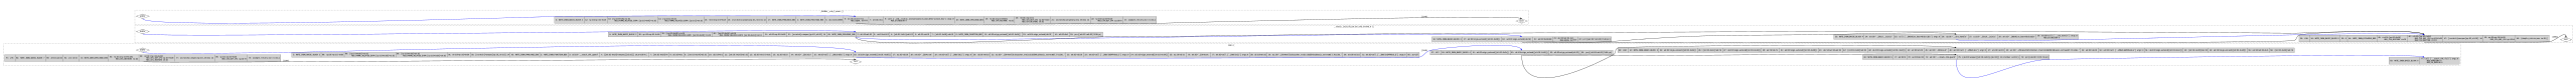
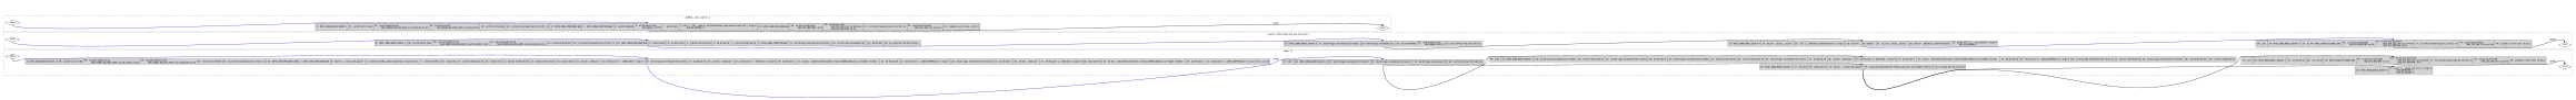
  digraph {
    fontname="Liberation Mono"
    rankdir=LR
    node [fillcolor=lightgrey fontname="Liberation Mono" shape=record style=filled]
    edge [color=black constraint=true fontname="Liberation Mono" headport=n style="solid,bold" tailport=s weight=100]
    n1 [fillcolor=white label=ENTRY shape=Mdiamond]
    n2 [label="{\ \ \ \ 5:\ NOTE_INSN_BASIC_BLOCK\ 2\l|\ \ \ 88:\ sp:DI=sp:DI-0x30\l|\ \ \ 89:\ [sp:DI+0x28]=ra:DI\l\ \ \ \ \ \ REG_FRAME_RELATED_EXPR\ [sp:DI+0x28]=ra:DI\l|\ \ \ 90:\ [sp:DI+0x20]=s0:DI\l\ \ \ \ \ \ REG_FRAME_RELATED_EXPR\ [sp:DI+0x20]=s0:DI\l|\ \ \ 91:\ s0:DI=sp:DI+0x30\l|\ \ \ 92:\ [scratch]=unspec[sp:DI,s0:DI]\ 14\l|\ \ \ 93:\ NOTE_INSN_PROLOGUE_END\l|\ \ \ \ 2:\ NOTE_INSN_FUNCTION_BEG\l|\ \ \ \ 3:\ a5:DI=`__stack_chk_guard'\l|\ \ \ \ 4:\ \{[s0:DI-0x18]=unspec[[a5:DI]]\ 10;a4:DI=0;\}\l|\ \ \ \ 7:\ [s0:DI-0x28]=0\l|\ \ \ \ 8:\ a5:DI=0x1\l|\ \ \ \ 9:\ [s0:DI-0x24]=a5:SI\l|\ \ \ 10:\ a5:DI=0x1\l|\ \ \ 11:\ [s0:DI-0x20]=a5:SI\l|\ \ \ 12:\ a5:DI=s0:DI-0x2c\l|\ \ \ 13:\ a1:DI=a5:DI\l|\ \ \ 14:\ a0:DI=`_ZSt3cin'\l|\ \ \ 15:\ a0:DI=call\ [`_ZNSirsERi']\ argc:0\l|\ \ \ 16:\ a5:DI=sign_extend([s0:DI-0x28])\l|\ \ \ 17:\ a1:DI=a5:DI\l|\ \ \ 18:\ a0:DI=`_ZSt4cout'\l|\ \ \ 19:\ a0:DI=call\ [`_ZNSolsEi']\ argc:0\l|\ \ \ 20:\ a5:DI=a0:DI\l|\ \ \ 21:\ a1:DI=`_ZSt4endlIcSt11char_traitsIcEERSt13basic_ostreamIT_T0_ES6_'\l|\ \ \ 22:\ a0:DI=a5:DI\l|\ \ \ 23:\ a0:DI=call\ [`_ZNSolsEPFRSoS_E']\ argc:0\l|\ \ \ 24:\ a5:DI=sign_extend([s0:DI-0x24])\l|\ \ \ 25:\ a1:DI=a5:DI\l|\ \ \ 26:\ a0:DI=`_ZSt4cout'\l|\ \ \ 27:\ a0:DI=call\ [`_ZNSolsEi']\ argc:0\l|\ \ \ 28:\ a5:DI=a0:DI\l|\ \ \ 29:\ a1:DI=`_ZSt4endlIcSt11char_traitsIcEERSt13basic_ostreamIT_T0_ES6_'\l|\ \ \ 30:\ a0:DI=a5:DI\l|\ \ \ 31:\ a0:DI=call\ [`_ZNSolsEPFRSoS_E']\ argc:0\l|\ \ \ 85:\ pc=L57\l}"]
    n3 [fillcolor=white label=EXIT shape=Mdiamond]
    n4 [label="{\ \ \ 57:\ L57:\l|\ \ \ 58:\ NOTE_INSN_BASIC_BLOCK\ 4\l|\ \ \ 59:\ a4:DI=sign_extend([s0:DI-0x2c])\l|\ \ \ 61:\ a5:DI=sign_extend([s0:DI-0x20])\l|\ \ \ 63:\ a5:DI=sign_extend(a5:SI)\l|\ \ \ 65:\ pc=\{(a5:DI\<a4:DI)?L60:pc\}\l}"]
    n5 [label="{\ \ \ 66:\ NOTE_INSN_BASIC_BLOCK\ 5\l|\ \ \ 67:\ a5:DI=0\l|\ \ \ 70:\ a4:DI=a5:DI\l|\ \ \ 74:\ a5:DI=`__stack_chk_guard'\l|\ \ \ 75:\ \{a5:DI=unspec[[s0:DI-0x18],[a5:DI]]\ 11;clobber\ a3:DI;\}\l|\ \ \ 76:\ pc=\{(a5:DI==0)?L79:pc\}\l}"]
    n6 [label="{\ \ \ 60:\ L60:\l|\ \ \ 34:\ NOTE_INSN_BASIC_BLOCK\ 3\l|\ \ \ 35:\ a5:DI=sign_extend([s0:DI-0x24])\l|\ \ \ 36:\ [s0:DI-0x1c]=a5:SI\l|\ \ \ 37:\ a5:DI=sign_extend([s0:DI-0x24])\l|\ \ \ 38:\ a4:SI=a5:SI\l|\ \ \ 39:\ a5:DI=sign_extend([s0:DI-0x28])\l|\ \ \ 41:\ a5:SI=a4:SI+a5:SI\l|\ \ \ 42:\ [s0:DI-0x24]=a5:SI\l|\ \ \ 43:\ a5:DI=sign_extend([s0:DI-0x24])\l|\ \ \ 44:\ a1:DI=a5:DI\l|\ \ \ 45:\ a0:DI=`_ZSt4cout'\l|\ \ \ 46:\ a0:DI=call\ [`_ZNSolsEi']\ argc:0\l|\ \ \ 47:\ a5:DI=a0:DI\l|\ \ \ 48:\ a1:DI=`_ZSt4endlIcSt11char_traitsIcEERSt13basic_ostreamIT_T0_ES6_'\l|\ \ \ 49:\ a0:DI=a5:DI\l|\ \ \ 50:\ a0:DI=call\ [`_ZNSolsEPFRSoS_E']\ argc:0\l|\ \ \ 51:\ a5:DI=sign_extend([s0:DI-0x1c])\l|\ \ \ 52:\ [s0:DI-0x28]=a5:SI\l|\ \ \ 53:\ a5:DI=sign_extend([s0:DI-0x20])\l|\ \ \ 55:\ a5:SI=a5:SI+0x1\l|\ \ \ 56:\ [s0:DI-0x20]=a5:SI\l}"]
    n7 [label="{\ \ \ 83:\ NOTE_INSN_BASIC_BLOCK\ 6\l|\ \ \ 77:\ call\ [`__stack_chk_fail']\ argc:0\l\ \ \ \ \ \ REG_NORETURN\ 0\l\ \ \ \ \ \ REG_EH_REGION\ 0\l}"]
    n8 [label="{\ \ \ 79:\ L79:\l|\ \ \ 84:\ NOTE_INSN_BASIC_BLOCK\ 7\l|\ \ \ 80:\ a0:DI=a4:DI\l|\ \ \ 81:\ use\ a0:DI\l|\ \ \ 94:\ NOTE_INSN_EPILOGUE_BEG\l|\ \ \ 95:\ ra:DI=[sp:DI+0x28]\l\ \ \ \ \ \ REG_CFA_RESTORE\ ra:DI\l|\ \ \ 96:\ s0:DI=[sp:DI+0x20]\l\ \ \ \ \ \ REG_CFA_DEF_CFA\ sp:DI+0x30\l\ \ \ \ \ \ REG_CFA_RESTORE\ s0:DI\l|\ \ \ 97:\ [scratch]=unspec[sp:DI,s0:DI]\ 14\l|\ \ \ 98:\ sp:DI=sp:DI+0x30\l\ \ \ \ \ \ REG_CFA_DEF_CFA\ sp:DI+0\l|\ \ \ 99:\ \{simple_return;use\ ra:DI;\}\l}"]
    n9 [fillcolor=white label=ENTRY shape=Mdiamond]
    n10 [label="{\ \ \ \ 9:\ NOTE_INSN_BASIC_BLOCK\ 2\l|\ \ \ 38:\ sp:DI=sp:DI-0x20\l|\ \ \ 39:\ [sp:DI+0x18]=ra:DI\l\ \ \ \ \ \ REG_FRAME_RELATED_EXPR\ [sp:DI+0x18]=ra:DI\l|\ \ \ 40:\ [sp:DI+0x10]=s0:DI\l\ \ \ \ \ \ REG_FRAME_RELATED_EXPR\ [sp:DI+0x10]=s0:DI\l|\ \ \ 41:\ s0:DI=sp:DI+0x20\l|\ \ \ 42:\ [scratch]=unspec[sp:DI,s0:DI]\ 14\l|\ \ \ 43:\ NOTE_INSN_PROLOGUE_END\l|\ \ \ \ 2:\ a5:DI=a0:DI\l|\ \ \ \ 5:\ a4:DI=a1:DI\l|\ \ \ \ 4:\ [s0:DI-0x14]=a5:SI\l|\ \ \ \ 6:\ a5:SI=a4:SI\l|\ \ \ \ 7:\ [s0:DI-0x18]=a5:SI\l|\ \ \ \ 8:\ NOTE_INSN_FUNCTION_BEG\l|\ \ \ 11:\ a5:DI=sign_extend([s0:DI-0x14])\l|\ \ \ 13:\ a4:DI=sign_extend(a5:SI)\l|\ \ \ 14:\ a5:DI=0x1\l|\ \ \ 15:\ pc=\{(a4:DI!=a5:DI)?L36:pc\}\l}"]
    n11 [fillcolor=white label=EXIT shape=Mdiamond]
    n12 [label="{\ \ \ 16:\ NOTE_INSN_BASIC_BLOCK\ 3\l|\ \ \ 17:\ a5:DI=sign_extend([s0:DI-0x18])\l|\ \ \ 19:\ a4:DI=sign_extend(a5:SI)\l|\ \ \ 20:\ a5:DI=0x10000\l|\ \ \ 21:\ a5:DI=a5:DI-0x1\l\ \ \ \ \ \ REG_EQUAL\ 0xffff\l|\ \ \ 22:\ pc=\{(a4:DI!=a5:DI)?L36:pc\}\l}"]
    n13 [label="{\ \ \ 36:\ L36:\l|\ \ \ 34:\ NOTE_INSN_BASIC_BLOCK\ 5\l|\ \ \ 35:\ 0\l|\ \ \ 44:\ NOTE_INSN_EPILOGUE_BEG\l|\ \ \ 45:\ ra:DI=[sp:DI+0x18]\l\ \ \ \ \ \ REG_CFA_RESTORE\ ra:DI\l|\ \ \ 46:\ s0:DI=[sp:DI+0x10]\l\ \ \ \ \ \ REG_CFA_DEF_CFA\ sp:DI+0x20\l\ \ \ \ \ \ REG_CFA_RESTORE\ s0:DI\l|\ \ \ 47:\ [scratch]=unspec[sp:DI,s0:DI]\ 14\l|\ \ \ 48:\ sp:DI=sp:DI+0x20\l\ \ \ \ \ \ REG_CFA_DEF_CFA\ sp:DI+0\l|\ \ \ 49:\ \{simple_return;use\ ra:DI;\}\l}"]
    n14 [label="{\ \ \ 23:\ NOTE_INSN_BASIC_BLOCK\ 4\l|\ \ \ 24:\ a0:DI=`_ZStL8__ioinit'\l|\ \ \ 25:\ call\ [`_ZNSt8ios_base4InitC1Ev']\ argc:0\l|\ \ \ 26:\ a2:DI=`__dso_handle'\l|\ \ \ 27:\ a1:DI=`_ZStL8__ioinit'\l|\ \ \ 28:\ a0:DI=`_ZNSt8ios_base4InitD1Ev'\l|\ \ \ 29:\ a0:DI=call\ [`__cxa_atexit']\ argc:0\l\ \ \ \ \ \ REG_EH_REGION\ 0\l}"]
    n15 [fillcolor=white label=ENTRY shape=Mdiamond]
    n16 [label="{\ \ \ \ 3:\ NOTE_INSN_BASIC_BLOCK\ 2\l|\ \ \ 12:\ sp:DI=sp:DI-0x10\l|\ \ \ 13:\ [sp:DI+0x8]=ra:DI\l\ \ \ \ \ \ REG_FRAME_RELATED_EXPR\ [sp:DI+0x8]=ra:DI\l|\ \ \ 14:\ [sp:DI]=s0:DI\l\ \ \ \ \ \ REG_FRAME_RELATED_EXPR\ [sp:DI]=s0:DI\l|\ \ \ 15:\ s0:DI=sp:DI+0x10\l|\ \ \ 16:\ [scratch]=unspec[sp:DI,s0:DI]\ 14\l|\ \ \ 17:\ NOTE_INSN_PROLOGUE_END\l|\ \ \ \ 2:\ NOTE_INSN_FUNCTION_BEG\l|\ \ \ \ 5:\ a5:DI=0x10000\l|\ \ \ \ 6:\ a1:DI=a5:DI-0x1\l\ \ \ \ \ \ REG_EQUAL\ 0xffff\l|\ \ \ \ 7:\ a0:DI=0x1\l|\ \ \ \ 8:\ call\ [`_Z41__static_initialization_and_destruction_0ii']\ argc:0\l\ \ \ \ \ \ REG_EH_REGION\ 0\l|\ \ \ 18:\ NOTE_INSN_EPILOGUE_BEG\l|\ \ \ 19:\ ra:DI=[sp:DI+0x8]\l\ \ \ \ \ \ REG_CFA_RESTORE\ ra:DI\l|\ \ \ 20:\ s0:DI=[sp:DI]\l\ \ \ \ \ \ REG_CFA_DEF_CFA\ sp:DI+0x10\l\ \ \ \ \ \ REG_CFA_RESTORE\ s0:DI\l|\ \ \ 21:\ [scratch]=unspec[sp:DI,s0:DI]\ 14\l|\ \ \ 22:\ sp:DI=sp:DI+0x10\l\ \ \ \ \ \ REG_CFA_DEF_CFA\ sp:DI+0\l|\ \ \ 23:\ \{simple_return;use\ ra:DI;\}\l}"]
    n17 [fillcolor=white label=EXIT shape=Mdiamond]
    subgraph cluster_1 {
      color=black
      label="main ()"
      style=dashed
      n1
      n2
      n3
      n4
      n5
      n6
      n7
      n8
    }
    subgraph cluster_2 {
      color=black
      label="__static_initialization_and_extend_0 ()"
      style=dashed
      n9
      n10
      n11
      n12
      n13
      n14
    }
    subgraph cluster_3 {
      color=black
      label="_GLOBAL__sub_I_main ()"
      style=dashed
      n15
      n16
      n17
    }
    n1 -> n2 [color=blue]
    n1 -> n3 [style=invis color="" weight=""]
    n2 -> n4 [color=blue label="[100%]" weight=10]
    n4 -> n5
    n4 -> n6 [weight=10]
-   n5 -> n7 [color=blue]
+   n5 -> n7
+   n5 -> n8 [weight=10]
    n8 -> n3 [label="[100%]" weight=10]
    n9 -> n10 [color=blue]
    n9 -> n11 [style=invis color="" weight=""]
    n10 -> n12 [color=blue]
-   n10 -> n13 [weight=10]
-   n12 -> n13 [weight=10]
    n12 -> n14
    n13 -> n11 [label="[100%]" weight=10]
    n14 -> n13 [color=blue]
    n15 -> n16 [color=blue]
    n15 -> n17 [style=invis color="" weight=""]
    n16 -> n17 [label="[100%]" weight=10]
  }
